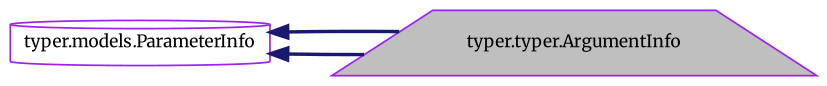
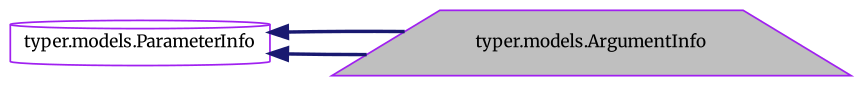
  digraph {
    rankdir=LR
    fontname=Merriweather
    node [color=purple fontname=Merriweather fontsize=10 style=filled]
    edge [color=midnightblue dir=back fontname=Merriweather fontsize=10 labelfontname=Helvetica labelfontsize=10 style=bold]
-   n1 [fillcolor=grey75 fontcolor=black height=0.2 label="typer.typer.ArgumentInfo" shape=trapezium width=0.4]
+   n1 [fillcolor=grey75 fontcolor=black height=0.2 label="typer.models.ArgumentInfo" shape=trapezium width=0.4]
    n2 [fillcolor=white height=0.2 label="typer.models.ParameterInfo" shape=cylinder width=0.4]
    n2 -> n1
    n2 -> n1
  }
